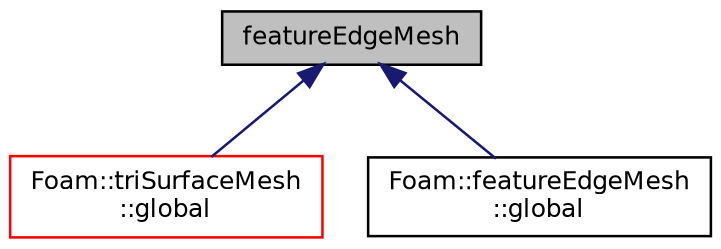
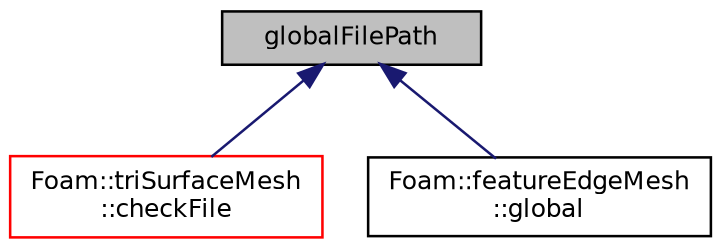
  digraph {
    rankdir=TB
    node [color=black fontname=Helvetica fontsize=10 shape=record]
    edge [color=midnightblue dir=back fontname=Helvetica fontsize=10 labelfontname=Helvetica labelfontsize=10 style=solid]
-   n1 [fillcolor=grey75 fontcolor=black height=0.2 label=featureEdgeMesh style=filled width=0.4]
-   n2 [color=red height=0.2 label="Foam::triSurfaceMesh\l::global" width=0.4]
+   n1 [fillcolor=grey75 fontcolor=black height=0.2 label=globalFilePath style=filled width=0.4]
+   n2 [color=red height=0.2 label="Foam::triSurfaceMesh\l::checkFile" width=0.4]
    n3 [height=0.2 label="Foam::featureEdgeMesh\l::global" width=0.4]
    n1 -> n2
    n1 -> n3
  }
